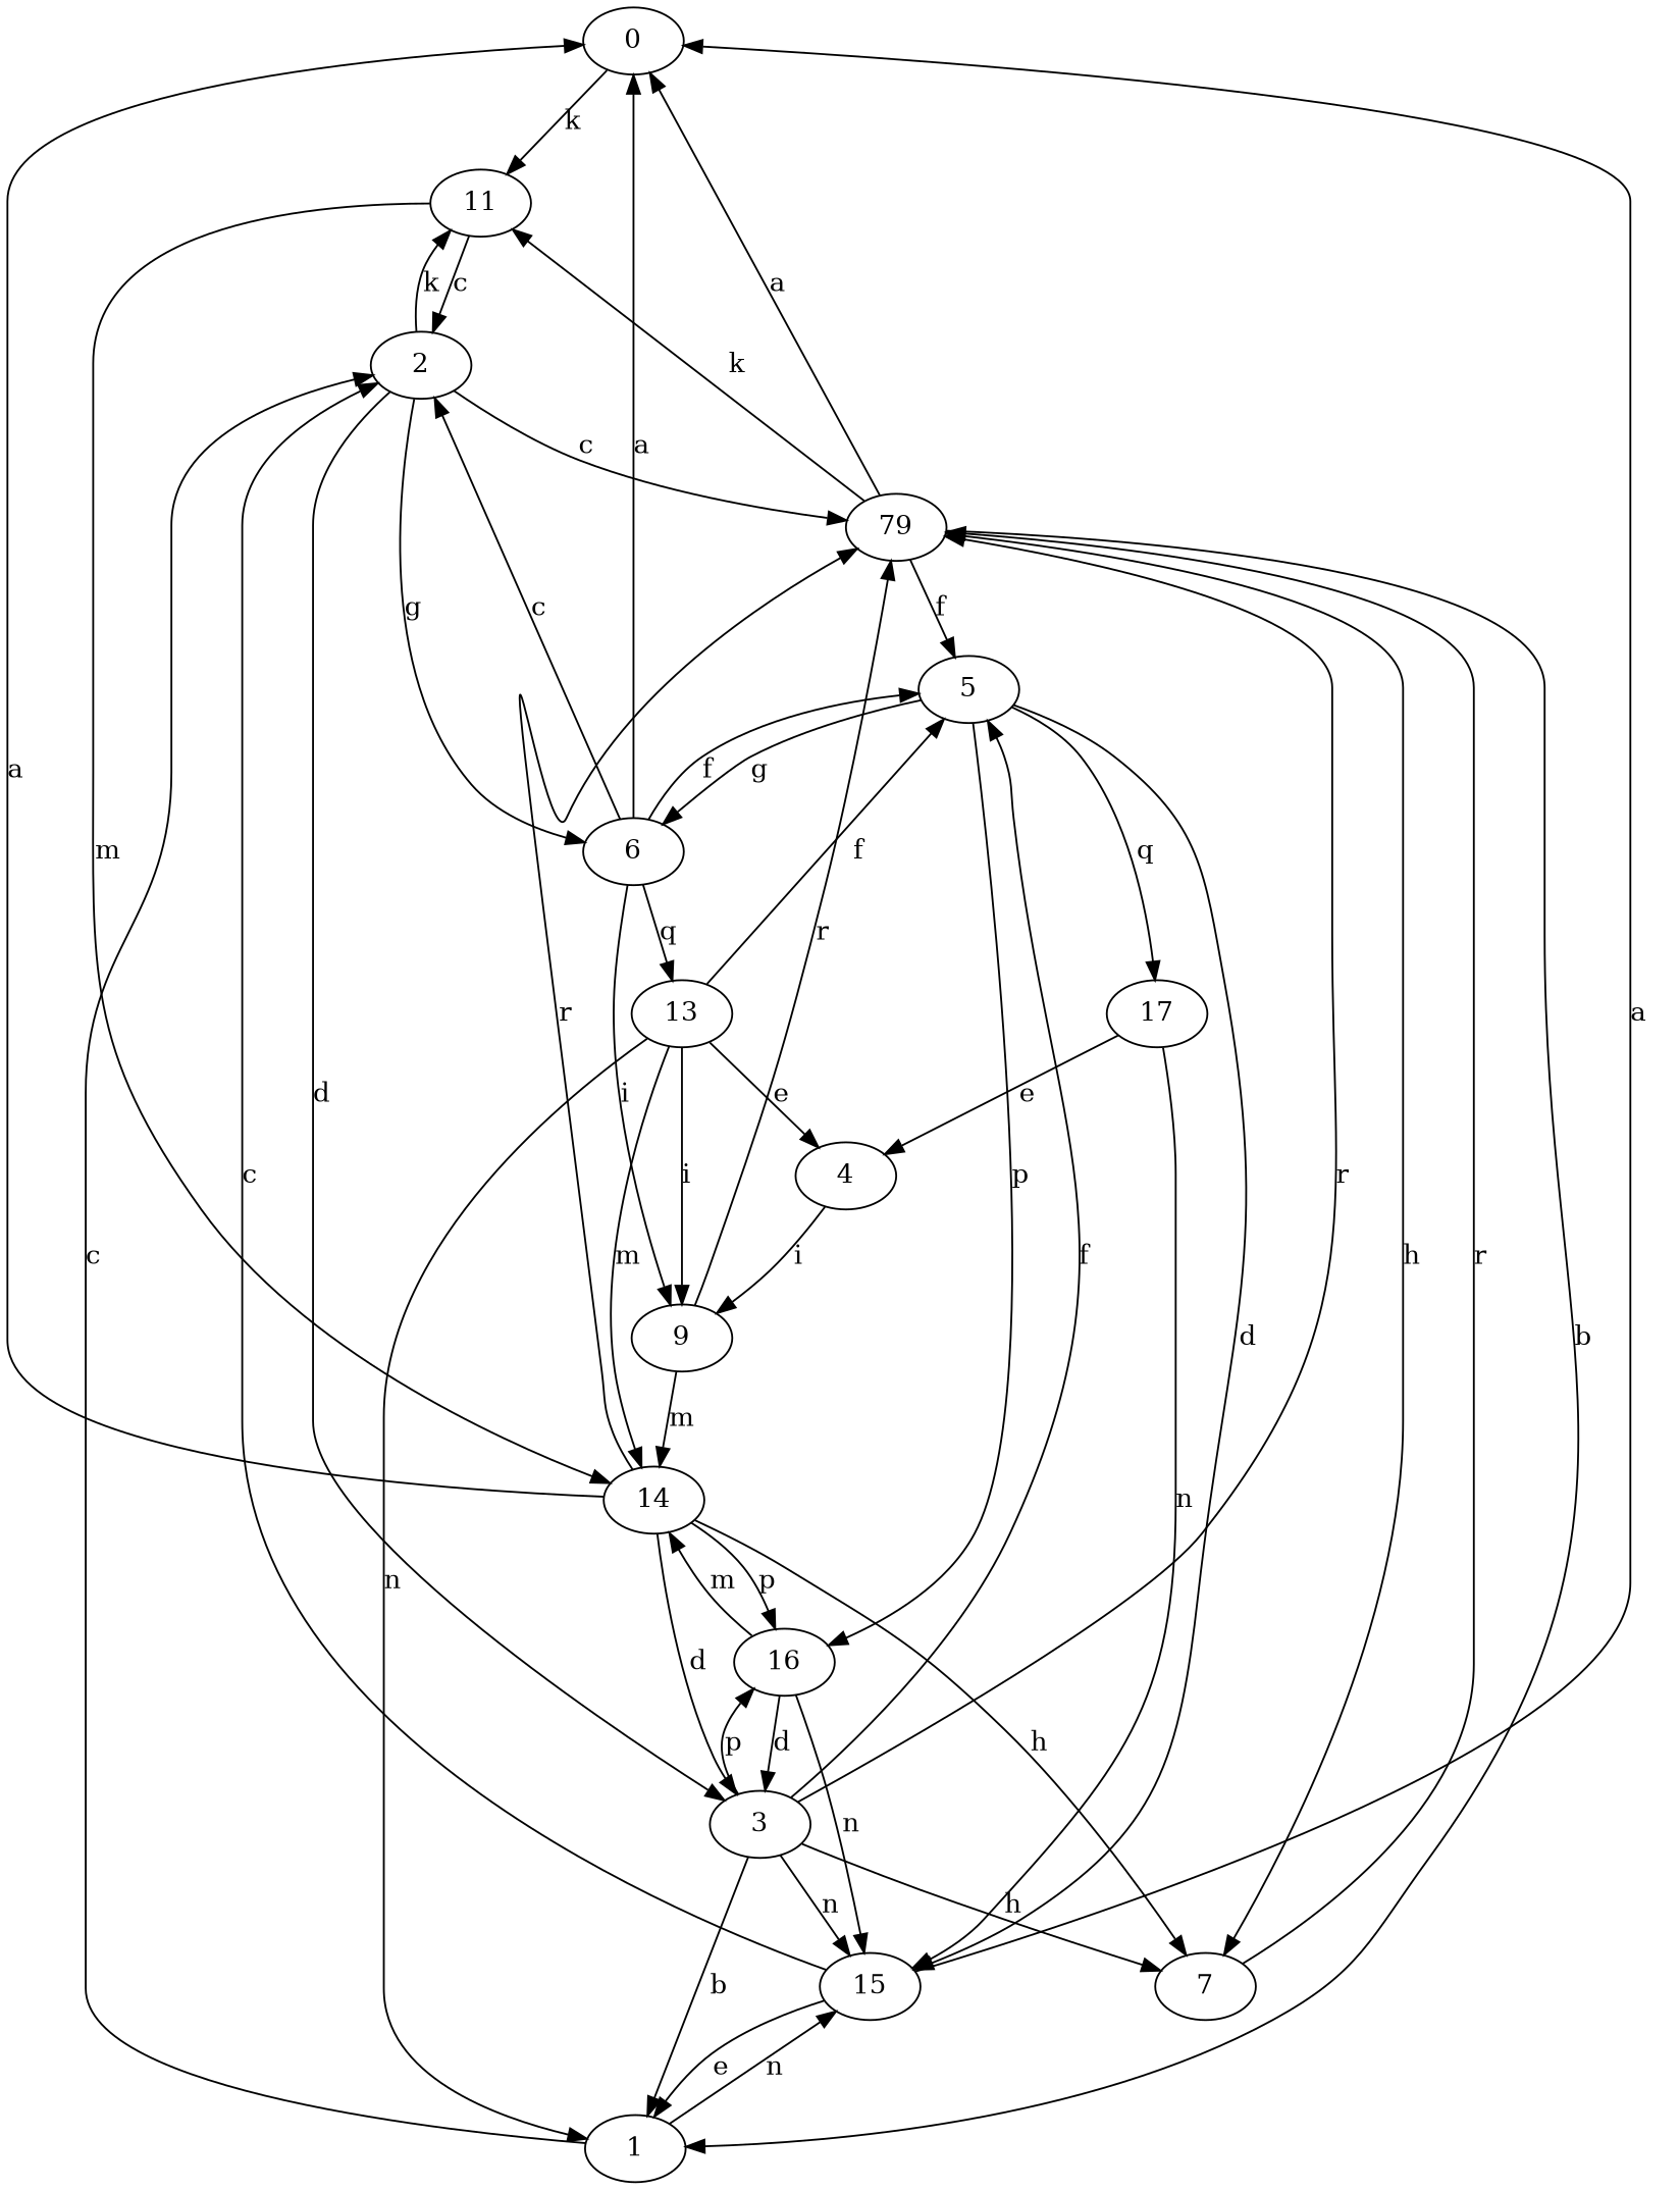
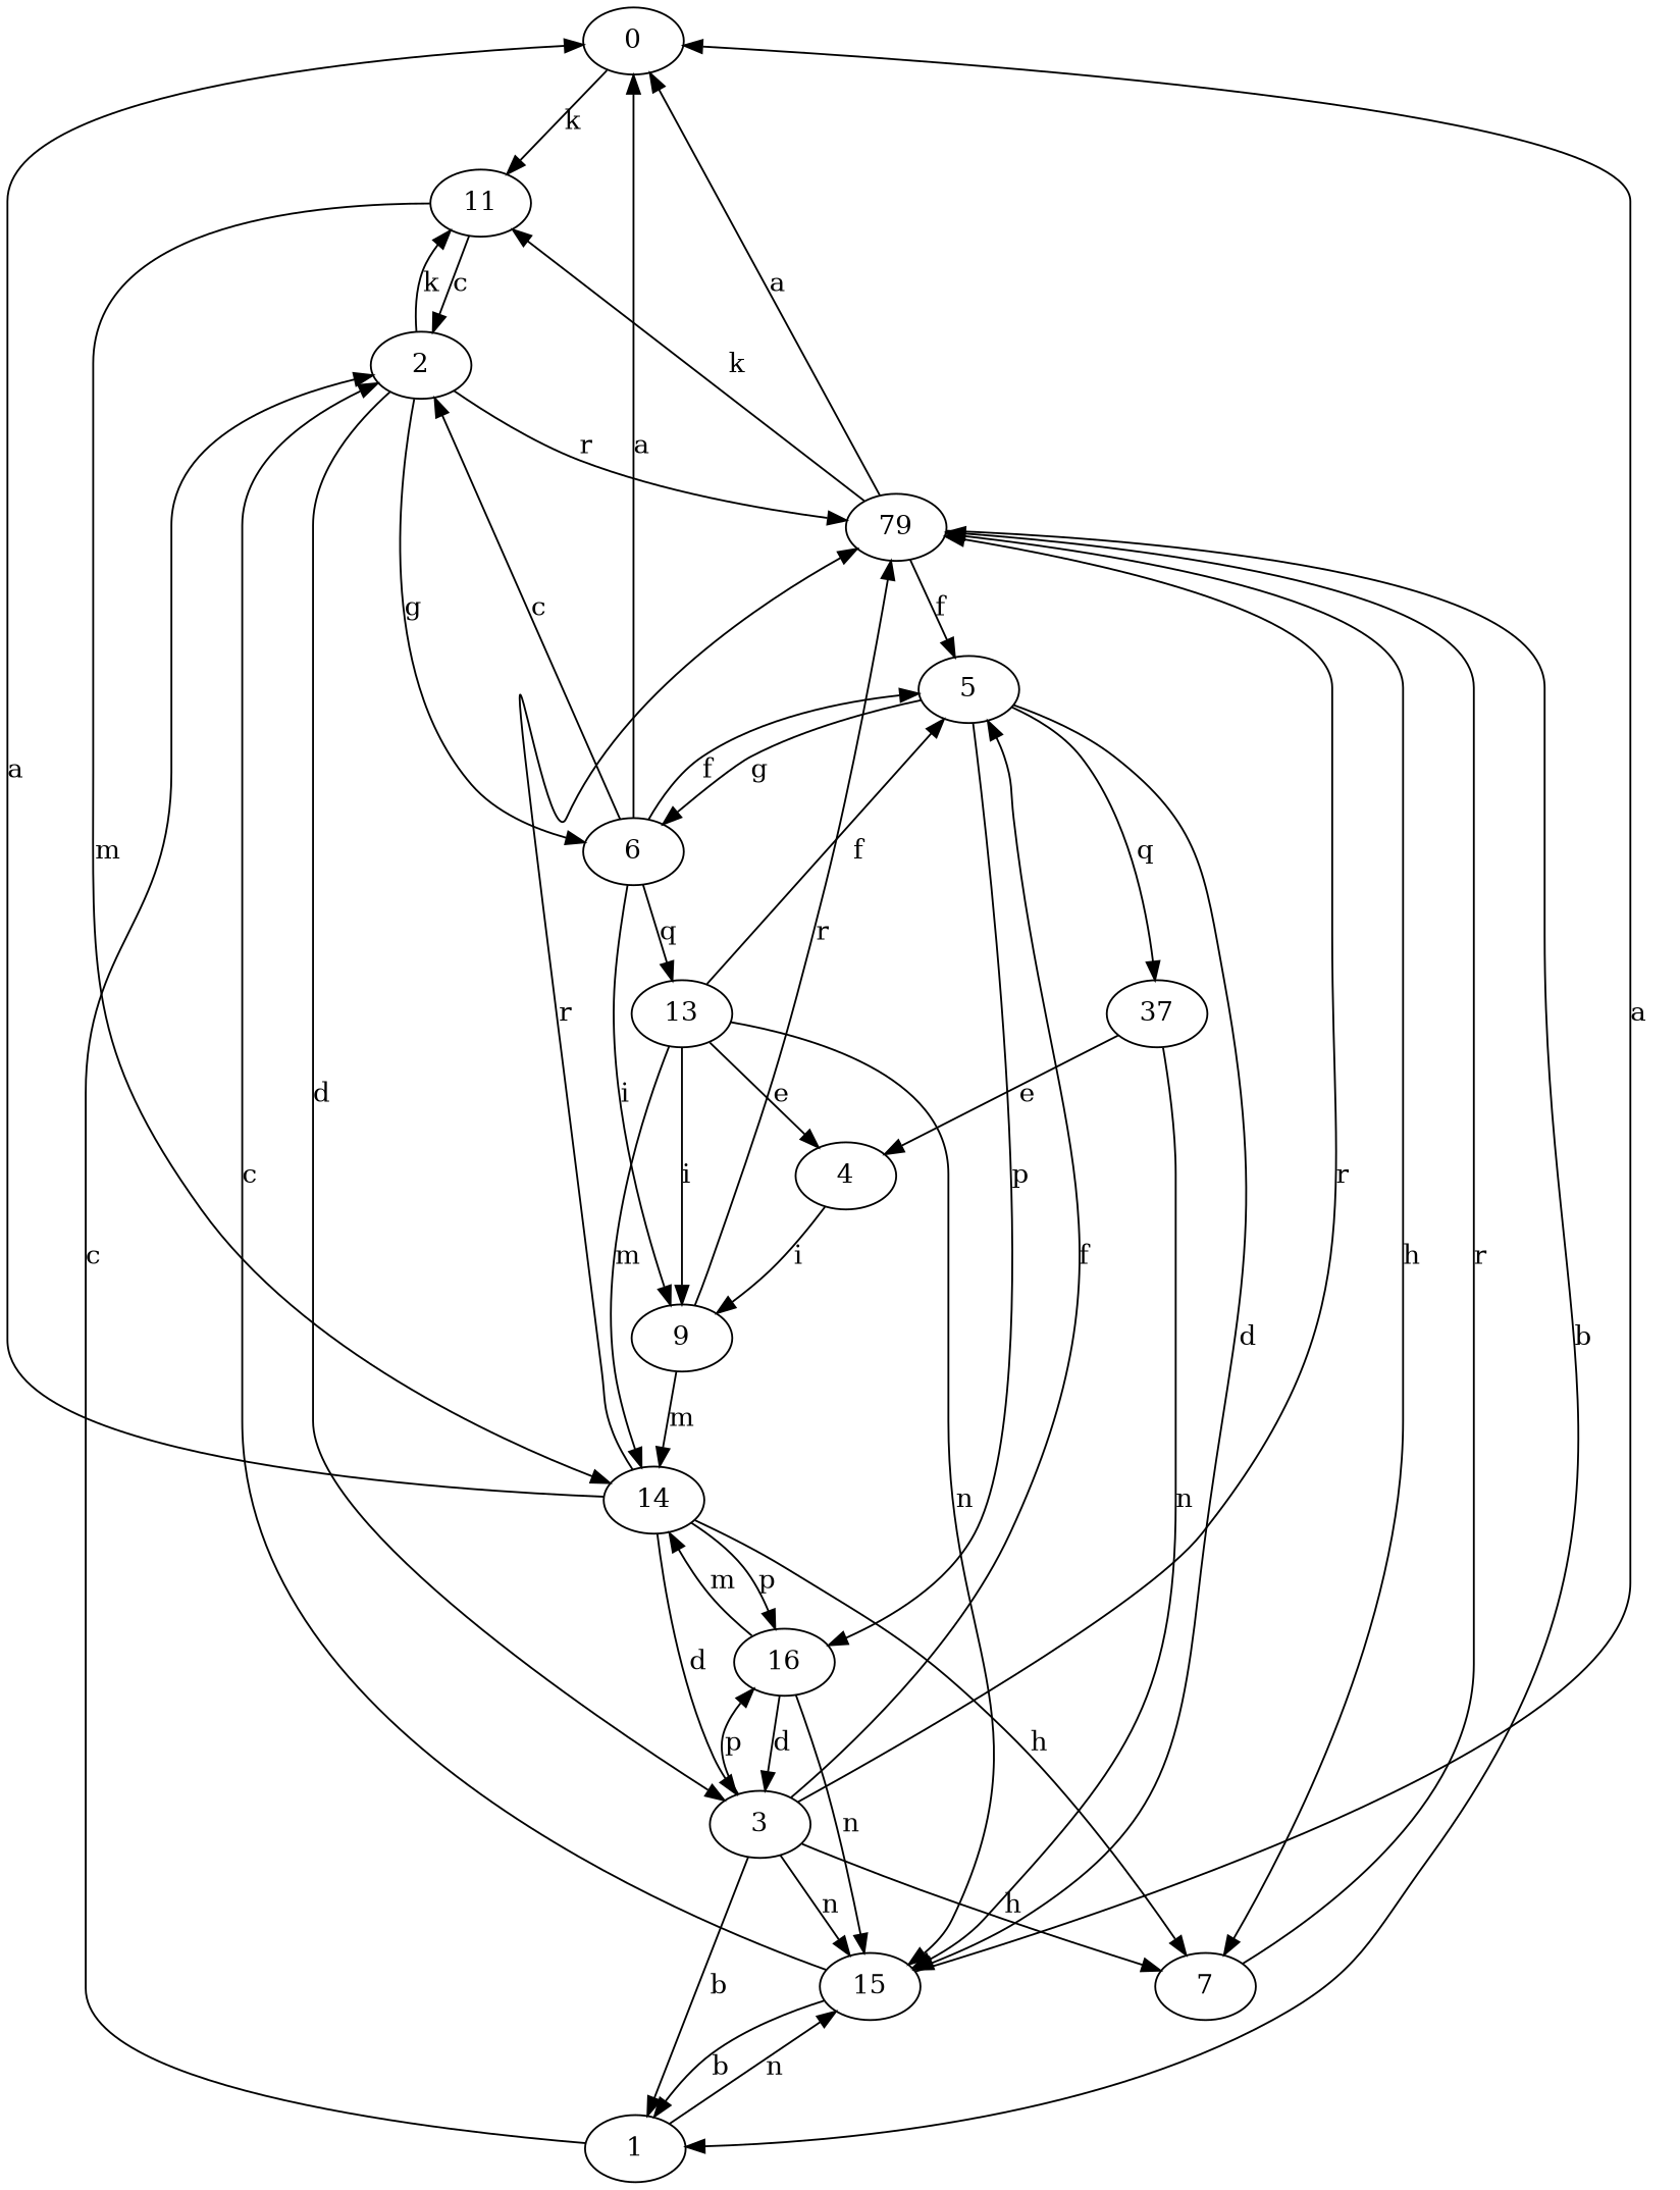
  strict digraph {
    0
    11
    2
    14
    1
    15
    3
    6
    n9 [label=79]
    5
    7
    16
    9
    n14 [label=13]
-   17
+   17 [label=37]
    4
    0 -> 11 [label=k]
    11 -> 2 [label=c]
    11 -> 14 [label=m]
    2 -> 11 [label=k]
    2 -> 3 [label=d]
    2 -> 6 [label=g]
-   2 -> n9 [label=c]
+   2 -> n9 [label=r]
    14 -> 0 [label=a]
    14 -> 3 [label=d]
    14 -> n9 [label=r]
    14 -> 7 [label=h]
    14 -> 16 [label=p]
    1 -> 2 [label=c]
    1 -> 15 [label=n]
    15 -> 0 [label=a]
    15 -> 2 [label=c]
-   15 -> 1 [label=e]
+   15 -> 1 [label=b]
    3 -> 1 [label=b]
    3 -> 15 [label=n]
    3 -> n9 [label=r]
    3 -> 5 [label=f]
    3 -> 7 [label=h]
    3 -> 16 [label=p]
    6 -> 0 [label=a]
    6 -> 2 [label=c]
    6 -> 5 [label=f]
    6 -> 9 [label=i]
    6 -> n14 [label=q]
    n9 -> 0 [label=a]
    n9 -> 11 [label=k]
    n9 -> 1 [label=b]
    n9 -> 5 [label=f]
    n9 -> 7 [label=h]
    5 -> 15 [label=d]
    5 -> 6 [label=g]
    5 -> 16 [label=p]
    5 -> 17 [label=q]
    7 -> n9 [label=r]
    16 -> 14 [label=m]
    16 -> 15 [label=n]
    16 -> 3 [label=d]
    9 -> 14 [label=m]
    9 -> n9 [label=r]
    n14 -> 14 [label=m]
-   n14 -> 1 [label=n]
+   n14 -> 15 [label=n]
    n14 -> 5 [label=f]
    n14 -> 9 [label=i]
    n14 -> 4 [label=e]
    17 -> 15 [label=n]
    17 -> 4 [label=e]
    4 -> 9 [label=i]
  }
